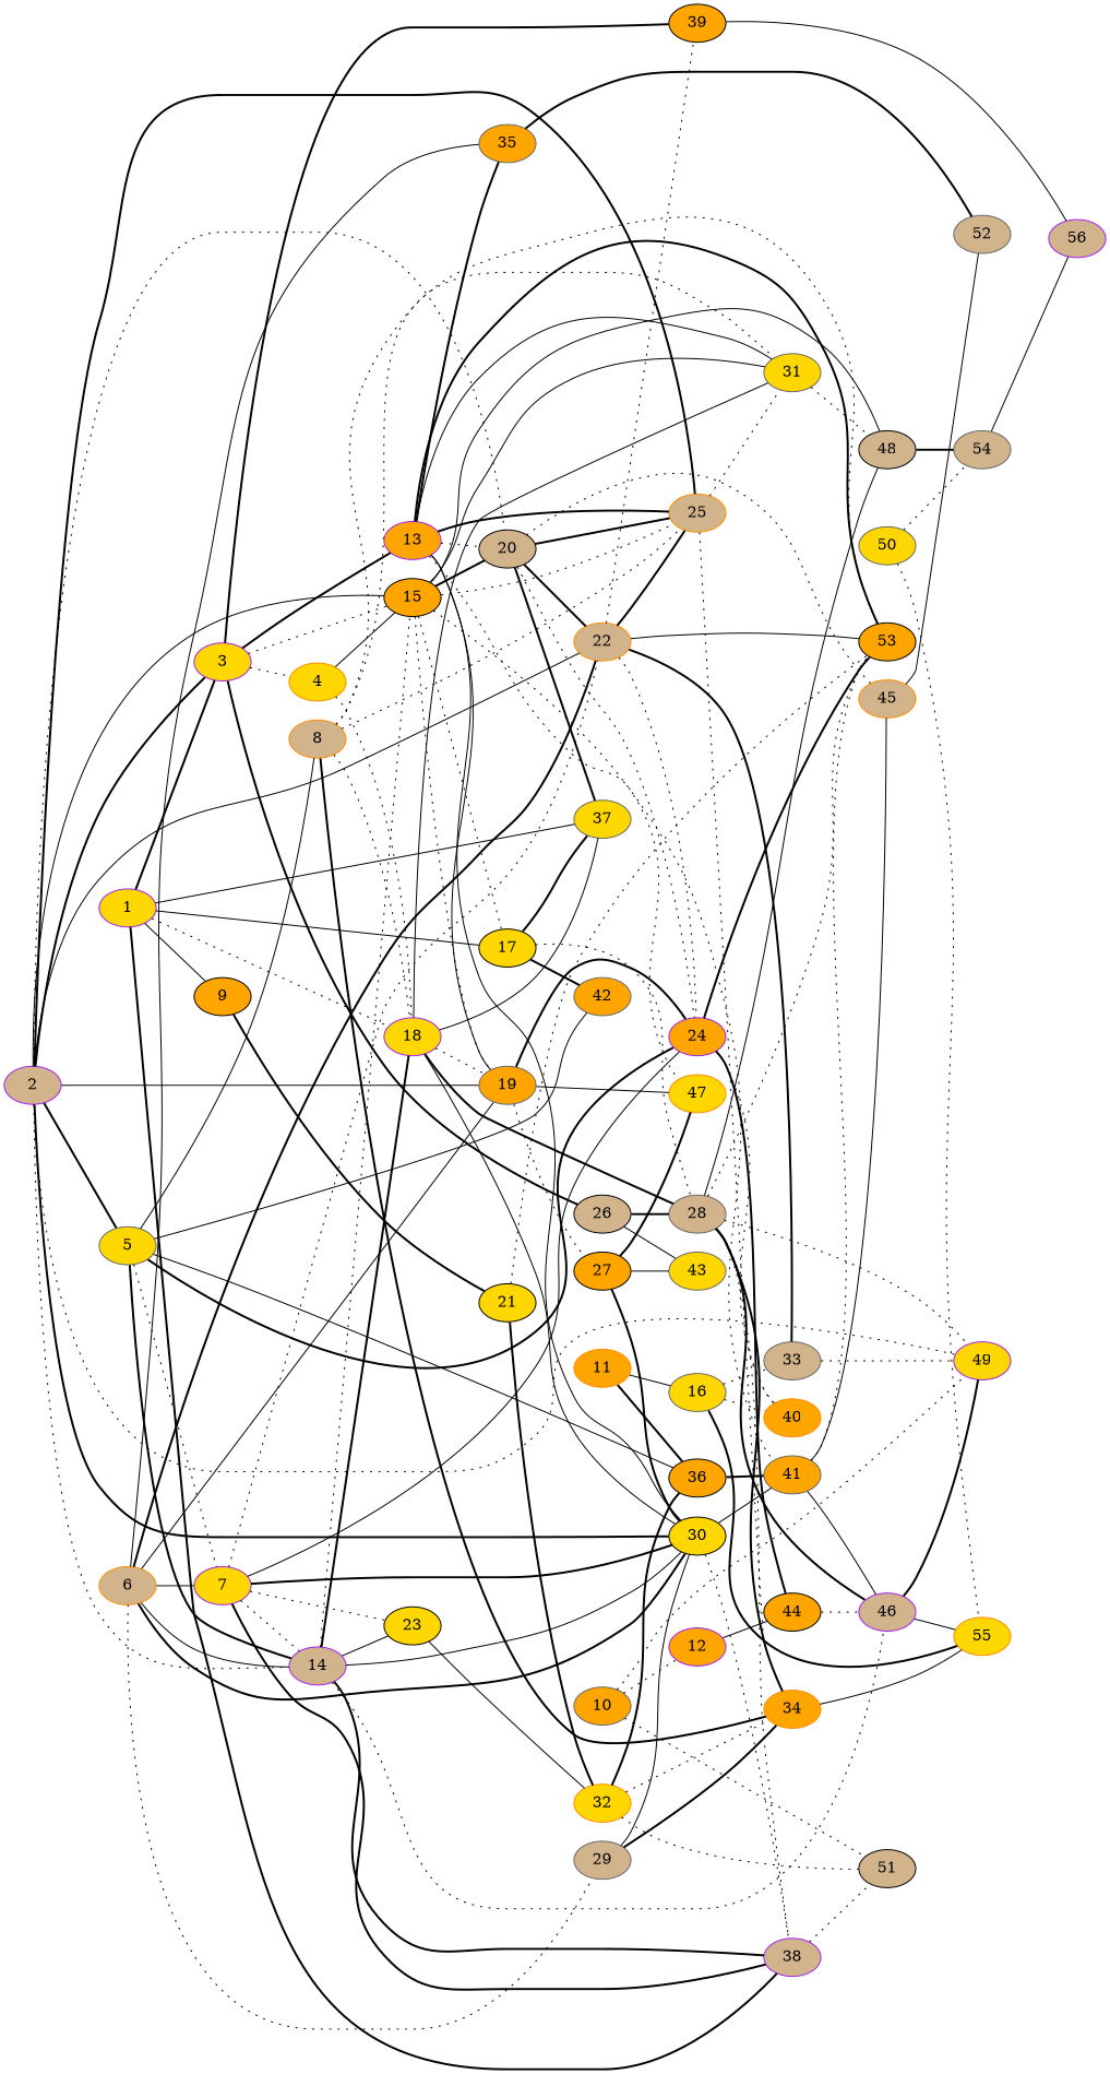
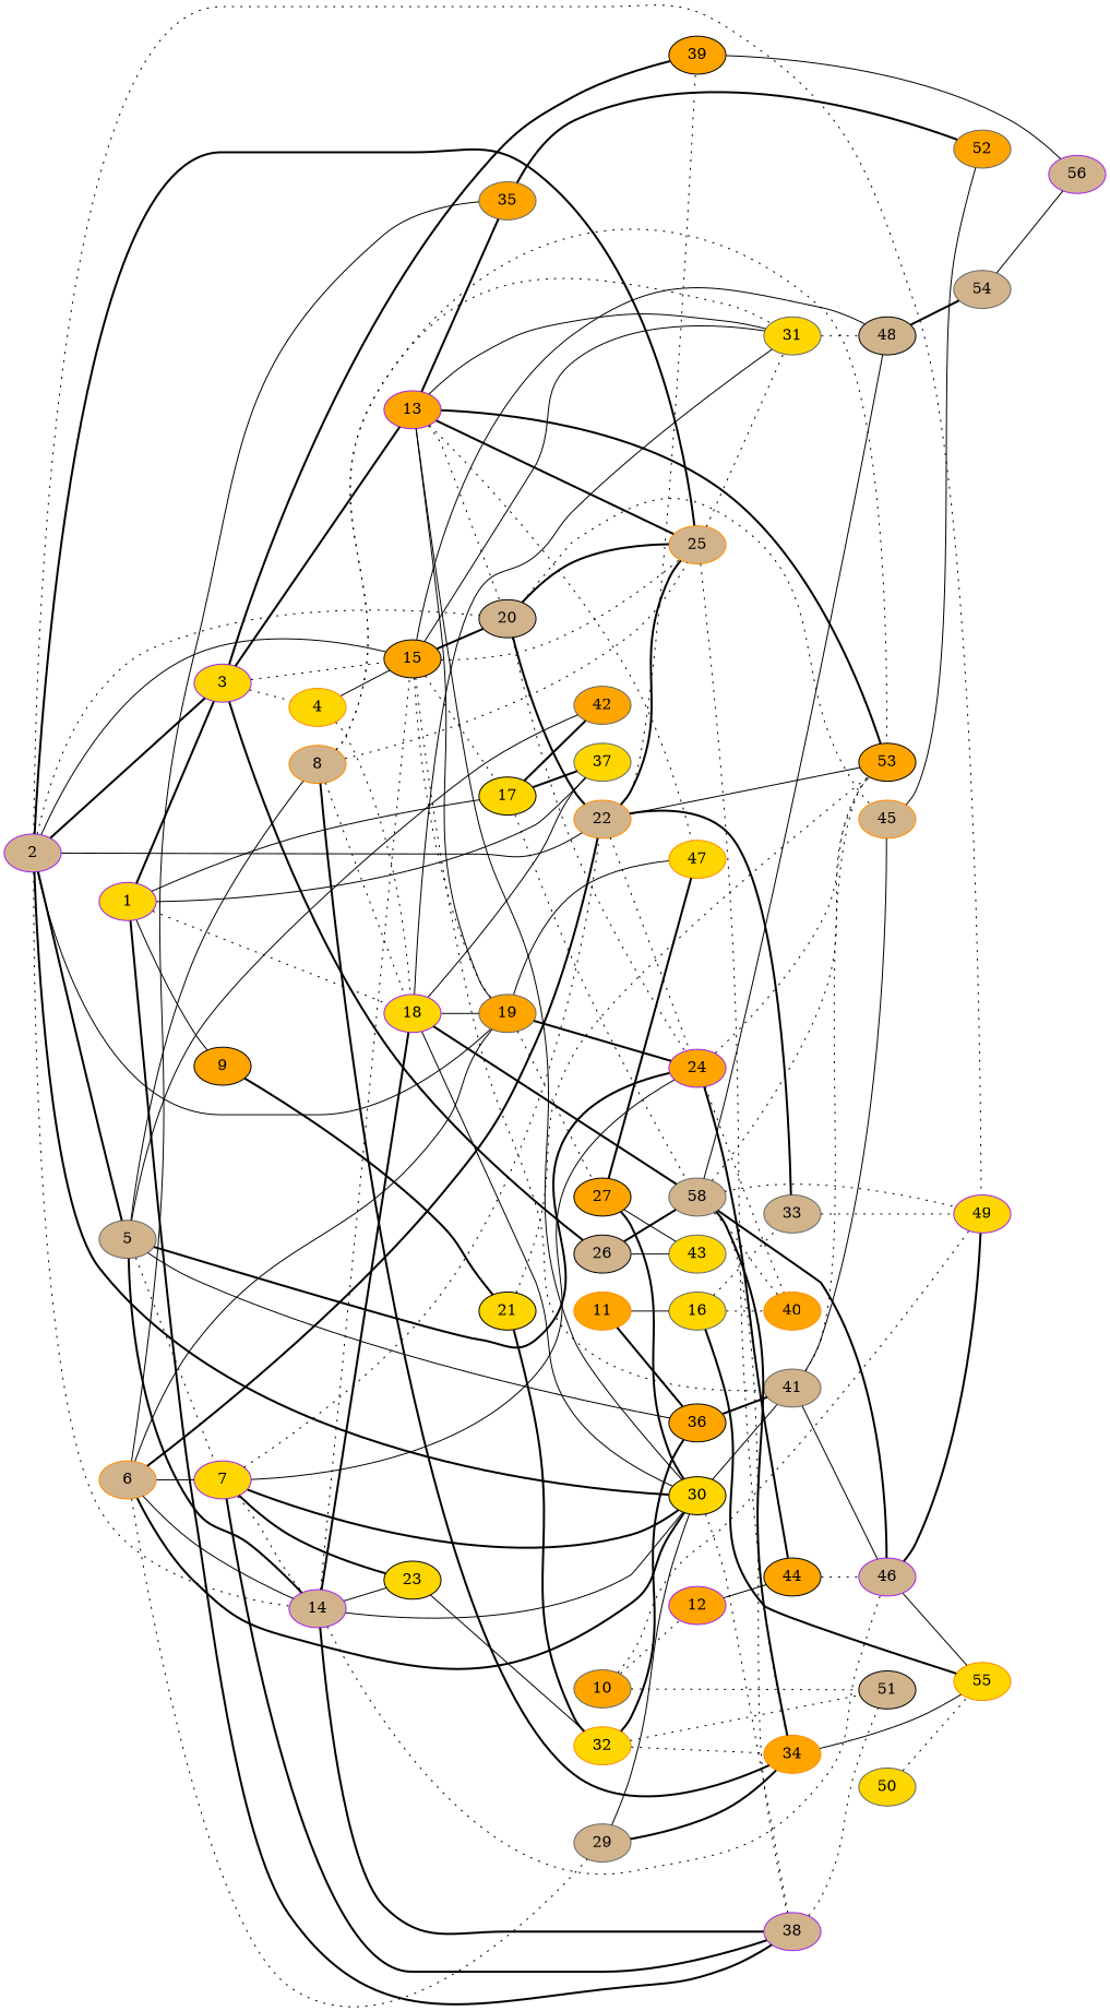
  graph {
    rankdir=LR
    node [color=gray40 fillcolor=gold style=filled]
    edge [style=dotted weight=1.0]
    1 [color=purple]
    3 [color=purple]
    9 [color=black fillcolor=orange]
    17 [color=black]
    18 [color=purple]
    37
    38 [color=purple fillcolor=tan]
    15 [color=black fillcolor=orange]
    4 [color=darkorange]
    13 [color=purple fillcolor=orange]
    26 [color=black fillcolor=tan]
    39 [color=black fillcolor=orange]
    21 [color=black]
    42 [fillcolor=orange]
-   28 [fillcolor=tan]
+   28 [fillcolor=tan label=58]
    19 [fillcolor=orange]
    30 [color=black]
    31
    51 [color=black fillcolor=tan]
    2 [color=purple fillcolor=tan]
-   5
+   5 [fillcolor=tan]
    14 [color=purple fillcolor=tan]
    20 [color=black fillcolor=tan]
    22 [color=darkorange fillcolor=tan]
    25 [color=darkorange fillcolor=tan]
    49 [color=purple]
    7 [color=purple]
    8 [color=darkorange fillcolor=tan]
    24 [color=purple fillcolor=orange]
    36 [color=black fillcolor=orange]
    23 [color=black]
    46 [color=purple fillcolor=tan]
-   41 [fillcolor=orange]
+   41 [fillcolor=tan]
    48 [color=black fillcolor=tan]
    47 [color=darkorange]
    27 [color=black fillcolor=orange]
    45 [color=darkorange fillcolor=tan]
    53 [color=black fillcolor=orange]
    33 [fillcolor=tan]
    34 [color=darkorange fillcolor=orange]
    35 [fillcolor=orange]
    43
    56 [color=purple fillcolor=tan]
    44 [color=black fillcolor=orange]
    40 [color=darkorange fillcolor=orange]
    6 [color=darkorange fillcolor=tan]
    29 [fillcolor=tan]
-   52 [fillcolor=tan]
+   52 [fillcolor=orange]
    32 [color=darkorange]
    55 [color=darkorange]
    10 [fillcolor=orange]
    12 [color=purple fillcolor=orange]
    11 [color=darkorange fillcolor=orange]
    16
    54 [fillcolor=tan]
    50
    1 -- 3 [style=bold weight=2.0]
    1 -- 9 [style=solid]
    1 -- 17 [style=solid]
    1 -- 18
    1 -- 37 [style=solid]
    1 -- 38 [style=bold]
    3 -- 15
    3 -- 4
    3 -- 13 [style=bold weight=3.0]
    3 -- 26 [style=bold]
    3 -- 39 [style=bold]
    9 -- 21 [style=bold]
    17 -- 37 [style=bold]
    17 -- 42 [style=bold]
    17 -- 28
    18 -- 37 [style=solid]
    18 -- 28 [style=bold]
-   18 -- 19
+   18 -- 19 [style=solid]
    18 -- 30 [style=solid]
    18 -- 31 [style=solid]
    38 -- 51
    15 -- 17
    15 -- 19
    15 -- 31 [style=solid]
    15 -- 20 [style=bold weight=2.0]
    15 -- 25
    15 -- 41
    15 -- 48 [style=solid]
    4 -- 18
    4 -- 15 [style=solid]
    13 -- 19 [style=solid]
    13 -- 30 [style=solid]
    13 -- 31 [style=solid]
    13 -- 20
    13 -- 25 [style=bold]
    13 -- 47
    13 -- 53 [style=bold]
    13 -- 35 [style=bold weight=2.0]
    26 -- 28 [style=bold weight=2.0]
    26 -- 43 [style=solid]
    39 -- 56 [style=solid]
    21 -- 53
    21 -- 32 [style=bold weight=2.0]
    28 -- 38 [weight=2.0]
    28 -- 49
    28 -- 46 [style=bold]
    28 -- 48 [style=solid weight=2.0]
    28 -- 53
    28 -- 34 [style=bold]
    28 -- 40
    19 -- 24 [style=bold weight=2.0]
    19 -- 47 [style=solid]
    19 -- 27
    30 -- 38
    30 -- 41 [style=solid]
    31 -- 48
    2 -- 3 [style=bold]
    2 -- 15 [style=solid]
    2 -- 19 [style=solid weight=2.0]
    2 -- 30 [style=bold weight=2.0]
    2 -- 5 [style=bold]
    2 -- 14
    2 -- 20
    2 -- 22 [style=solid]
    2 -- 25 [style=bold weight=2.0]
    2 -- 49
    5 -- 42 [style=solid]
    5 -- 14 [style=bold weight=2.0]
    5 -- 7
    5 -- 8 [style=solid weight=2.0]
    5 -- 24 [style=bold]
    5 -- 36 [style=solid]
    14 -- 18 [style=bold]
    14 -- 38 [style=bold weight=2.0]
    14 -- 15
    14 -- 30 [style=solid]
    14 -- 23 [style=solid]
    14 -- 46
-   20 -- 37 [style=bold]
    20 -- 22 [style=bold weight=2.0]
    20 -- 25 [style=bold]
    20 -- 24
    20 -- 45
    22 -- 39
    22 -- 25 [style=bold]
    22 -- 24
    22 -- 53 [style=solid]
    22 -- 33 [style=bold]
    25 -- 31
    25 -- 34
    7 -- 38 [style=bold]
    7 -- 30 [style=bold]
    7 -- 14
    7 -- 22
    7 -- 24 [style=solid weight=2.0]
-   7 -- 23 [weight=2.0]
+   7 -- 23 [style=bold weight=2.0]
    8 -- 18
    8 -- 31
    8 -- 25
    8 -- 53
    8 -- 34 [style=bold]
-   24 -- 53 [style=bold]
+   24 -- 53
    24 -- 44 [style=bold weight=2.0]
    24 -- 40
    36 -- 41 [style=bold]
    23 -- 32 [style=solid]
    46 -- 49 [style=bold]
    46 -- 55 [style=solid]
    41 -- 46 [style=solid]
    41 -- 45 [style=solid]
    41 -- 53
    48 -- 54 [style=bold]
    27 -- 30 [style=bold]
    27 -- 47 [style=bold]
    27 -- 43 [style=solid]
    45 -- 52 [style=solid]
    33 -- 49
    34 -- 55 [style=solid]
    35 -- 52 [style=bold]
    44 -- 46
    6 -- 19 [style=solid]
    6 -- 30 [style=bold]
    6 -- 14 [style=solid]
    6 -- 22 [style=bold]
    6 -- 7 [style=solid]
    6 -- 35 [style=solid]
    6 -- 29
    29 -- 30 [style=solid]
    29 -- 34 [style=bold]
    32 -- 51
    32 -- 36 [style=bold]
    32 -- 34 [weight=2.0]
    10 -- 51
    10 -- 49
    10 -- 12
    12 -- 44 [style=solid]
    11 -- 36 [style=bold]
    11 -- 16 [style=solid]
    16 -- 33
    16 -- 40
    16 -- 55 [style=bold]
    54 -- 56 [style=solid]
    50 -- 55
-   50 -- 54
  }
